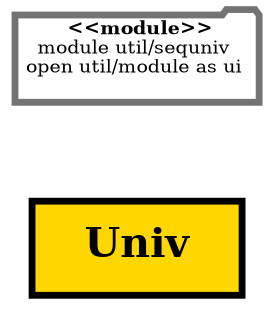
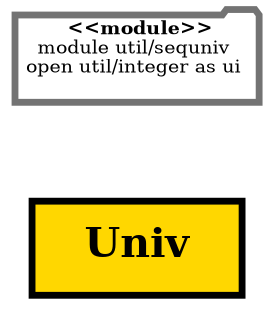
  digraph {
    nodesep=1
    rankdir=LR
    ranksep=1.5
    node [penwidth=5]
-   n1 [color=gray45 fontcolor=black label=< <B>&lt;&lt;module&gt;&gt;</B><BR/>module util/sequniv <BR/>open util/module as ui <BR/> > shape=folder]
+   n1 [color=gray45 fontcolor=black label=< <B>&lt;&lt;module&gt;&gt;</B><BR/>module util/sequniv <BR/>open util/integer as ui <BR/> > shape=folder]
    n2 [fillcolor=gold fontsize=30 label=< <B> Univ </B> > margin=0.25 shape=box style=filled]
    subgraph sub_1 {
      rank=max
      n1
    }
    subgraph sub_2 {
      rank=max
      n2
    }
    n1 -> n2 [style=invis]
  }
